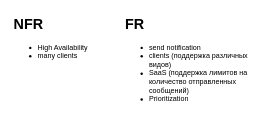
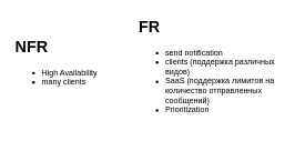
  <mxCell id="0" />
  <mxCell id="1" parent="0" />
  <mxCell id="2" value="&lt;h1 style=&quot;margin-top: 0px;&quot;&gt;FR&lt;/h1&gt;&lt;p&gt;&lt;/p&gt;&lt;ul&gt;&lt;li&gt;send notification&lt;/li&gt;&lt;li&gt;clients (поддержка различных видов)&lt;/li&gt;&lt;li&gt;SaaS (поддержка лимитов на количество отправленных сообщений)&lt;/li&gt;&lt;li&gt;Prioritization&lt;/li&gt;&lt;/ul&gt;&lt;p&gt;&lt;/p&gt;" style="text;html=1;whiteSpace=wrap;overflow=hidden;rounded=0;" vertex="1" parent="1"><mxGeometry x="206" y="20" width="230" height="170" as="geometry" /></mxCell>
- <mxCell id="3" value="&lt;h1 style=&quot;margin-top: 0px;&quot;&gt;NFR&lt;/h1&gt;&lt;p&gt;&lt;/p&gt;&lt;ul&gt;&lt;li&gt;High Availability&lt;/li&gt;&lt;li&gt;many clients&lt;/li&gt;&lt;/ul&gt;&lt;p&gt;&lt;/p&gt;" style="text;html=1;whiteSpace=wrap;overflow=hidden;rounded=0;" vertex="1" parent="1"><mxGeometry x="20" y="20" width="180" height="120" as="geometry" /></mxCell>
+ <mxCell id="3" value="&lt;h1 style=&quot;margin-top: 0px;&quot;&gt;NFR&lt;/h1&gt;&lt;p&gt;&lt;/p&gt;&lt;ul&gt;&lt;li&gt;High Availability&lt;/li&gt;&lt;li&gt;many clients&lt;/li&gt;&lt;/ul&gt;&lt;p&gt;&lt;/p&gt;" style="text;html=1;whiteSpace=wrap;overflow=hidden;rounded=0;" vertex="1" parent="1"><mxGeometry x="20" y="50" width="180" height="120" as="geometry" /></mxCell>
